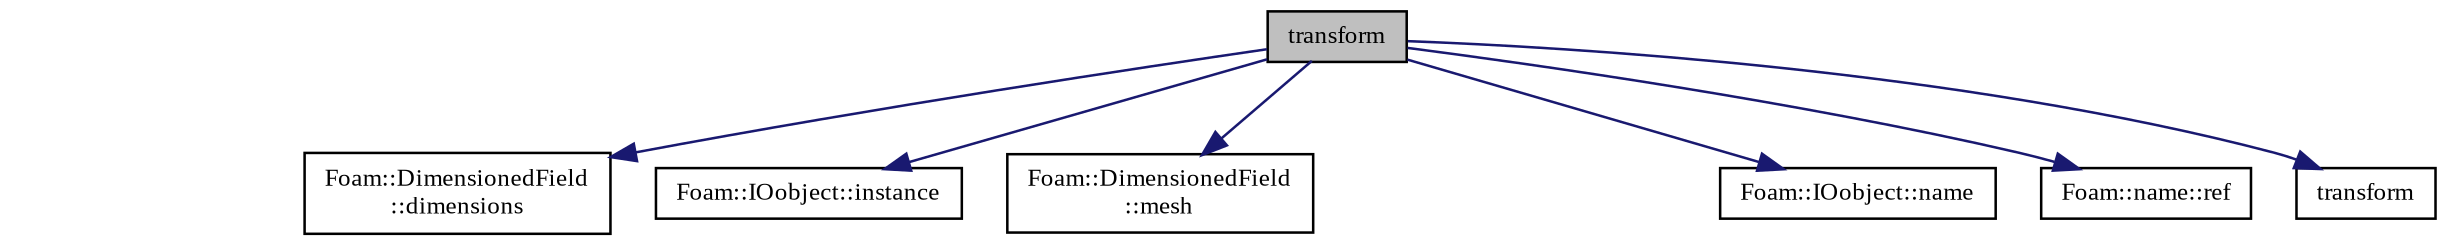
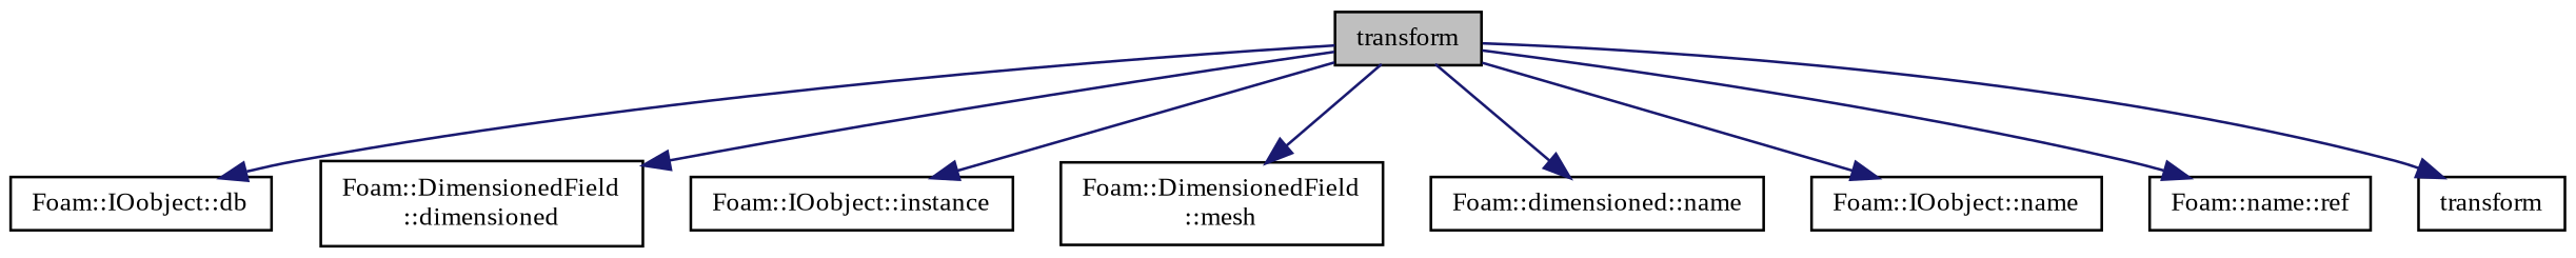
  digraph {
    fontname="Liberation Serif"
    rankdir=TB
    node [color=black fontname="Liberation Serif" fontsize=10 shape=record]
    edge [color=midnightblue fontname="Liberation Serif" fontsize=10 labelfontname=Helvetica labelfontsize=10 style=solid]
    n1 [fillcolor=grey75 fontcolor=black height=0.2 label=transform style=filled width=0.4]
-   n3 [height=0.2 label="Foam::DimensionedField\l::dimensions" width=0.4]
+   n2 [height=0.2 label="Foam::IOobject::db" width=0.4]
+   n3 [height=0.2 label="Foam::DimensionedField\l::dimensioned" width=0.4]
    n4 [height=0.2 label="Foam::IOobject::instance" width=0.4]
    n5 [height=0.2 label="Foam::DimensionedField\l::mesh" width=0.4]
+   n6 [height=0.2 label="Foam::dimensioned::name" width=0.4]
    n7 [height=0.2 label="Foam::IOobject::name" width=0.4]
    n8 [height=0.2 label="Foam::name::ref" width=0.4]
    n9 [height=0.2 label=transform width=0.4]
+   n1 -> n2
    n1 -> n3
    n1 -> n4
    n1 -> n5
+   n1 -> n6
    n1 -> n7
    n1 -> n8
    n1 -> n9
  }
